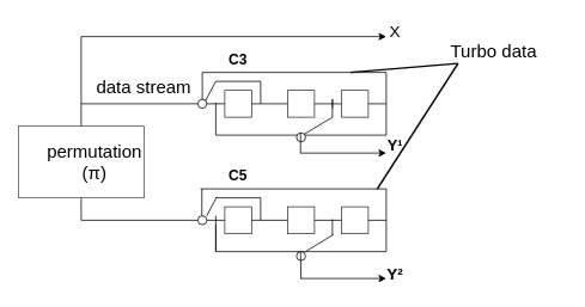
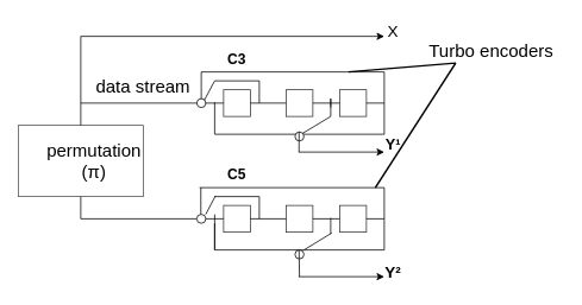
  <mxCell id="0" />
  <mxCell id="1" parent="0" />
  <mxCell id="2" value="" style="rounded=0;whiteSpace=wrap;html=1;opacity=70;" parent="1" vertex="1"><mxGeometry x="20" y="140" width="140" height="80" as="geometry" /></mxCell>
  <mxCell id="3" value="&lt;font style=&quot;font-size: 20px;&quot;&gt;permutation&lt;br&gt;(π)&lt;/font&gt;" style="text;html=1;align=center;verticalAlign=middle;whiteSpace=wrap;rounded=0;" parent="1" vertex="1"><mxGeometry x="60" y="157.5" width="90" height="42.5" as="geometry" /></mxCell>
  <mxCell id="4" value="" style="endArrow=none;html=1;rounded=0;exitX=0.5;exitY=0;exitDx=0;exitDy=0;" parent="1" source="2" edge="1"><mxGeometry width="50" height="50" relative="1" as="geometry"><mxPoint x="150" y="120" as="sourcePoint" /><mxPoint x="90" y="40" as="targetPoint" /></mxGeometry></mxCell>
  <mxCell id="5" value="" style="endArrow=classic;html=1;rounded=0;" parent="1" edge="1"><mxGeometry width="50" height="50" relative="1" as="geometry"><mxPoint x="90" y="40" as="sourcePoint" /><mxPoint x="430" y="40" as="targetPoint" /></mxGeometry></mxCell>
  <mxCell id="6" value="" style="ellipse;whiteSpace=wrap;html=1;aspect=fixed;" parent="1" vertex="1"><mxGeometry x="220" y="110" width="10" height="10" as="geometry" /></mxCell>
  <mxCell id="7" value="" style="whiteSpace=wrap;html=1;aspect=fixed;opacity=80;" parent="1" vertex="1"><mxGeometry x="250" y="100" width="30" height="30" as="geometry" /></mxCell>
  <mxCell id="8" value="" style="whiteSpace=wrap;html=1;aspect=fixed;opacity=80;" parent="1" vertex="1"><mxGeometry x="320" y="100" width="30" height="30" as="geometry" /></mxCell>
  <mxCell id="9" value="" style="whiteSpace=wrap;html=1;aspect=fixed;opacity=80;" parent="1" vertex="1"><mxGeometry x="380" y="100" width="30" height="30" as="geometry" /></mxCell>
  <mxCell id="10" value="" style="whiteSpace=wrap;html=1;aspect=fixed;opacity=80;" parent="1" vertex="1"><mxGeometry x="320" y="230" width="30" height="30" as="geometry" /></mxCell>
  <mxCell id="11" value="" style="whiteSpace=wrap;html=1;aspect=fixed;opacity=80;" parent="1" vertex="1"><mxGeometry x="380" y="230" width="30" height="30" as="geometry" /></mxCell>
  <mxCell id="12" value="" style="whiteSpace=wrap;html=1;aspect=fixed;opacity=80;" parent="1" vertex="1"><mxGeometry x="250" y="230" width="30" height="30" as="geometry" /></mxCell>
  <mxCell id="13" style="edgeStyle=orthogonalEdgeStyle;rounded=0;orthogonalLoop=1;jettySize=auto;html=1;exitX=0;exitY=0.5;exitDx=0;exitDy=0;entryX=0.5;entryY=1;entryDx=0;entryDy=0;endArrow=none;endFill=0;" parent="1" source="14" target="2" edge="1"><mxGeometry relative="1" as="geometry" /></mxCell>
  <mxCell id="14" value="" style="ellipse;whiteSpace=wrap;html=1;aspect=fixed;" parent="1" vertex="1"><mxGeometry x="220" y="240" width="10" height="10" as="geometry" /></mxCell>
  <mxCell id="15" value="" style="endArrow=none;html=1;rounded=0;exitX=1;exitY=0.5;exitDx=0;exitDy=0;entryX=0;entryY=0.5;entryDx=0;entryDy=0;" parent="1" source="6" target="7" edge="1"><mxGeometry width="50" height="50" relative="1" as="geometry"><mxPoint x="230" y="90" as="sourcePoint" /><mxPoint x="280" y="40" as="targetPoint" /></mxGeometry></mxCell>
  <mxCell id="16" value="" style="endArrow=none;html=1;rounded=0;exitX=1;exitY=0.5;exitDx=0;exitDy=0;entryX=0;entryY=0.5;entryDx=0;entryDy=0;" parent="1" source="7" target="8" edge="1"><mxGeometry width="50" height="50" relative="1" as="geometry"><mxPoint x="230" y="90" as="sourcePoint" /><mxPoint x="280" y="40" as="targetPoint" /></mxGeometry></mxCell>
  <mxCell id="17" value="" style="endArrow=none;html=1;rounded=0;exitX=1;exitY=0.5;exitDx=0;exitDy=0;entryX=0;entryY=0.5;entryDx=0;entryDy=0;" parent="1" source="8" target="9" edge="1"><mxGeometry width="50" height="50" relative="1" as="geometry"><mxPoint x="230" y="90" as="sourcePoint" /><mxPoint x="280" y="40" as="targetPoint" /></mxGeometry></mxCell>
  <mxCell id="18" value="" style="endArrow=none;html=1;rounded=0;exitX=1;exitY=0.5;exitDx=0;exitDy=0;entryX=0;entryY=0.5;entryDx=0;entryDy=0;" parent="1" source="14" target="12" edge="1"><mxGeometry width="50" height="50" relative="1" as="geometry"><mxPoint x="230" y="90" as="sourcePoint" /><mxPoint x="280" y="40" as="targetPoint" /><Array as="points" /></mxGeometry></mxCell>
  <mxCell id="19" value="" style="endArrow=none;html=1;rounded=0;exitX=1;exitY=0.5;exitDx=0;exitDy=0;entryX=0;entryY=0.5;entryDx=0;entryDy=0;" parent="1" source="12" target="10" edge="1"><mxGeometry width="50" height="50" relative="1" as="geometry"><mxPoint x="230" y="90" as="sourcePoint" /><mxPoint x="280" y="40" as="targetPoint" /></mxGeometry></mxCell>
  <mxCell id="20" value="" style="endArrow=none;html=1;rounded=0;exitX=1;exitY=0.5;exitDx=0;exitDy=0;entryX=0;entryY=0.5;entryDx=0;entryDy=0;" parent="1" source="10" target="11" edge="1"><mxGeometry width="50" height="50" relative="1" as="geometry"><mxPoint x="230" y="130" as="sourcePoint" /><mxPoint x="280" y="80" as="targetPoint" /></mxGeometry></mxCell>
  <mxCell id="21" value="" style="endArrow=none;html=1;rounded=0;exitX=1;exitY=0.5;exitDx=0;exitDy=0;" parent="1" source="11" edge="1"><mxGeometry width="50" height="50" relative="1" as="geometry"><mxPoint x="360" y="310" as="sourcePoint" /><mxPoint x="430" y="245" as="targetPoint" /></mxGeometry></mxCell>
  <mxCell id="22" value="" style="endArrow=none;html=1;rounded=0;exitX=1;exitY=0.5;exitDx=0;exitDy=0;" parent="1" source="9" edge="1"><mxGeometry width="50" height="50" relative="1" as="geometry"><mxPoint x="230" y="130" as="sourcePoint" /><mxPoint x="430" y="115" as="targetPoint" /></mxGeometry></mxCell>
  <mxCell id="23" value="" style="endArrow=none;html=1;rounded=0;" parent="1" edge="1"><mxGeometry width="50" height="50" relative="1" as="geometry"><mxPoint x="430" y="150" as="sourcePoint" /><mxPoint x="430" y="80" as="targetPoint" /></mxGeometry></mxCell>
  <mxCell id="24" value="" style="endArrow=none;html=1;rounded=0;" parent="1" edge="1"><mxGeometry width="50" height="50" relative="1" as="geometry"><mxPoint x="430" y="280" as="sourcePoint" /><mxPoint x="430" y="210" as="targetPoint" /><Array as="points"><mxPoint x="430" y="257.5" /></Array></mxGeometry></mxCell>
  <mxCell id="25" value="" style="endArrow=none;html=1;rounded=0;" parent="1" edge="1"><mxGeometry width="50" height="50" relative="1" as="geometry"><mxPoint x="225" y="80" as="sourcePoint" /><mxPoint x="430" y="80" as="targetPoint" /></mxGeometry></mxCell>
  <mxCell id="26" value="" style="endArrow=none;html=1;rounded=0;entryX=0.5;entryY=0;entryDx=0;entryDy=0;" parent="1" target="6" edge="1"><mxGeometry width="50" height="50" relative="1" as="geometry"><mxPoint x="225" y="80" as="sourcePoint" /><mxPoint x="280" y="80" as="targetPoint" /></mxGeometry></mxCell>
  <mxCell id="27" value="" style="endArrow=none;html=1;rounded=0;" parent="1" edge="1"><mxGeometry width="50" height="50" relative="1" as="geometry"><mxPoint x="430" y="150" as="sourcePoint" /><mxPoint x="240" y="150" as="targetPoint" /></mxGeometry></mxCell>
  <mxCell id="28" value="" style="endArrow=none;html=1;rounded=0;" parent="1" edge="1"><mxGeometry width="50" height="50" relative="1" as="geometry"><mxPoint x="240" y="150" as="sourcePoint" /><mxPoint x="240" y="114" as="targetPoint" /></mxGeometry></mxCell>
  <mxCell id="29" value="" style="endArrow=none;html=1;rounded=0;" parent="1" edge="1"><mxGeometry width="50" height="50" relative="1" as="geometry"><mxPoint x="223" y="210" as="sourcePoint" /><mxPoint x="430" y="210" as="targetPoint" /></mxGeometry></mxCell>
  <mxCell id="30" value="" style="endArrow=none;html=1;rounded=0;entryX=0.5;entryY=0;entryDx=0;entryDy=0;" parent="1" edge="1"><mxGeometry width="50" height="50" relative="1" as="geometry"><mxPoint x="224.5" y="210" as="sourcePoint" /><mxPoint x="224.5" y="240" as="targetPoint" /></mxGeometry></mxCell>
  <mxCell id="31" value="" style="endArrow=none;html=1;rounded=0;" parent="1" edge="1"><mxGeometry width="50" height="50" relative="1" as="geometry"><mxPoint x="430" y="280" as="sourcePoint" /><mxPoint x="240" y="280" as="targetPoint" /></mxGeometry></mxCell>
  <mxCell id="32" value="" style="ellipse;whiteSpace=wrap;html=1;aspect=fixed;" parent="1" vertex="1"><mxGeometry x="330" y="280" width="10" height="10" as="geometry" /></mxCell>
  <mxCell id="33" value="" style="ellipse;whiteSpace=wrap;html=1;aspect=fixed;" parent="1" vertex="1"><mxGeometry x="330" y="147.5" width="10" height="10" as="geometry" /></mxCell>
  <mxCell id="34" value="&lt;font style=&quot;font-size: 20px;&quot;&gt;data stream&lt;/font&gt;" style="text;html=1;align=center;verticalAlign=middle;whiteSpace=wrap;rounded=0;" parent="1" vertex="1"><mxGeometry x="100" y="80" width="120" height="30" as="geometry" /></mxCell>
  <mxCell id="35" value="" style="endArrow=none;html=1;rounded=0;" parent="1" edge="1"><mxGeometry width="50" height="50" relative="1" as="geometry"><mxPoint x="290" y="115" as="sourcePoint" /><mxPoint x="290" y="90" as="targetPoint" /></mxGeometry></mxCell>
  <mxCell id="36" value="" style="endArrow=none;html=1;rounded=0;" parent="1" edge="1"><mxGeometry width="50" height="50" relative="1" as="geometry"><mxPoint x="240" y="90" as="sourcePoint" /><mxPoint x="290" y="90" as="targetPoint" /></mxGeometry></mxCell>
  <mxCell id="37" value="" style="endArrow=none;html=1;rounded=0;" parent="1" edge="1"><mxGeometry width="50" height="50" relative="1" as="geometry"><mxPoint x="290" y="245" as="sourcePoint" /><mxPoint x="290" y="220" as="targetPoint" /></mxGeometry></mxCell>
  <mxCell id="38" value="" style="endArrow=none;html=1;rounded=0;" parent="1" edge="1"><mxGeometry width="50" height="50" relative="1" as="geometry"><mxPoint x="240" y="220" as="sourcePoint" /><mxPoint x="290" y="220" as="targetPoint" /></mxGeometry></mxCell>
  <mxCell id="39" value="" style="endArrow=none;html=1;rounded=0;exitX=1;exitY=0;exitDx=0;exitDy=0;" parent="1" source="6" edge="1"><mxGeometry width="50" height="50" relative="1" as="geometry"><mxPoint x="230" y="130" as="sourcePoint" /><mxPoint x="240" y="90" as="targetPoint" /></mxGeometry></mxCell>
  <mxCell id="40" value="" style="endArrow=none;html=1;rounded=0;" parent="1" edge="1"><mxGeometry width="50" height="50" relative="1" as="geometry"><mxPoint x="230" y="240" as="sourcePoint" /><mxPoint x="241" y="219" as="targetPoint" /></mxGeometry></mxCell>
  <mxCell id="41" value="" style="endArrow=none;html=1;rounded=0;endSize=12;jumpSize=2;startSize=5;" parent="1" edge="1"><mxGeometry width="50" height="50" relative="1" as="geometry"><mxPoint x="370" y="130" as="sourcePoint" /><mxPoint x="370" y="120" as="targetPoint" /><Array as="points"><mxPoint x="370" y="120" /><mxPoint x="370" y="110" /></Array></mxGeometry></mxCell>
  <mxCell id="42" value="" style="endArrow=none;html=1;rounded=0;" parent="1" edge="1"><mxGeometry width="50" height="50" relative="1" as="geometry"><mxPoint x="370" y="262" as="sourcePoint" /><mxPoint x="370" y="244" as="targetPoint" /></mxGeometry></mxCell>
  <mxCell id="43" value="" style="endArrow=none;html=1;rounded=0;exitX=1;exitY=0;exitDx=0;exitDy=0;" parent="1" source="33" edge="1"><mxGeometry width="50" height="50" relative="1" as="geometry"><mxPoint x="230" y="130" as="sourcePoint" /><mxPoint x="370" y="130" as="targetPoint" /></mxGeometry></mxCell>
  <mxCell id="44" value="" style="endArrow=none;html=1;rounded=0;exitX=1;exitY=0;exitDx=0;exitDy=0;" parent="1" edge="1"><mxGeometry width="50" height="50" relative="1" as="geometry"><mxPoint x="340" y="280" as="sourcePoint" /><mxPoint x="371" y="261" as="targetPoint" /></mxGeometry></mxCell>
  <mxCell id="45" value="" style="endArrow=none;html=1;rounded=0;" parent="1" edge="1"><mxGeometry width="50" height="50" relative="1" as="geometry"><mxPoint x="334.5" y="170" as="sourcePoint" /><mxPoint x="334.5" y="147" as="targetPoint" /></mxGeometry></mxCell>
  <mxCell id="46" value="" style="endArrow=none;html=1;rounded=0;" parent="1" edge="1"><mxGeometry width="50" height="50" relative="1" as="geometry"><mxPoint x="335" y="310" as="sourcePoint" /><mxPoint x="334.5" y="280" as="targetPoint" /></mxGeometry></mxCell>
  <mxCell id="47" value="" style="endArrow=classic;html=1;rounded=0;" parent="1" edge="1"><mxGeometry width="50" height="50" relative="1" as="geometry"><mxPoint x="334" y="170" as="sourcePoint" /><mxPoint x="430" y="170" as="targetPoint" /></mxGeometry></mxCell>
  <mxCell id="48" value="" style="endArrow=classic;html=1;rounded=0;" parent="1" edge="1"><mxGeometry width="50" height="50" relative="1" as="geometry"><mxPoint x="334" y="310" as="sourcePoint" /><mxPoint x="430" y="310" as="targetPoint" /></mxGeometry></mxCell>
  <mxCell id="49" value="&lt;font style=&quot;font-size: 18px;&quot;&gt;X&lt;/font&gt;" style="text;html=1;align=center;verticalAlign=middle;whiteSpace=wrap;rounded=0;fontSize=18;" parent="1" vertex="1"><mxGeometry x="410" y="20" width="60" height="30" as="geometry" /></mxCell>
  <mxCell id="50" value="&lt;span style=&quot;font-size: 16px;&quot;&gt;&lt;b style=&quot;font-size: 16px;&quot;&gt;C3&lt;/b&gt;&lt;/span&gt;" style="text;html=1;align=center;verticalAlign=middle;whiteSpace=wrap;rounded=0;fontSize=16;" parent="1" vertex="1"><mxGeometry x="235" y="50" width="60" height="30" as="geometry" /></mxCell>
  <mxCell id="51" value="&lt;font style=&quot;font-size: 16px;&quot;&gt;&lt;b style=&quot;font-size: 16px;&quot;&gt;C5&lt;/b&gt;&lt;/font&gt;" style="text;html=1;align=center;verticalAlign=middle;whiteSpace=wrap;rounded=0;fontSize=16;" parent="1" vertex="1"><mxGeometry x="235" y="180" width="60" height="30" as="geometry" /></mxCell>
  <mxCell id="52" value="&lt;b style=&quot;font-size: 17px;&quot;&gt;&lt;font style=&quot;font-size: 17px;&quot;&gt;Y¹&lt;/font&gt;&lt;/b&gt;" style="text;html=1;align=center;verticalAlign=middle;whiteSpace=wrap;rounded=0;fontSize=17;" parent="1" vertex="1"><mxGeometry x="410" y="147.5" width="60" height="30" as="geometry" /></mxCell>
  <mxCell id="53" value="&lt;font style=&quot;font-size: 18px;&quot;&gt;&lt;b style=&quot;font-size: 18px;&quot;&gt;Y²&lt;/b&gt;&lt;/font&gt;" style="text;html=1;align=center;verticalAlign=middle;whiteSpace=wrap;rounded=0;fontSize=18;" parent="1" vertex="1"><mxGeometry x="410" y="290" width="60" height="30" as="geometry" /></mxCell>
  <mxCell id="54" value="" style="endArrow=none;html=1;rounded=0;strokeWidth=2;" parent="1" edge="1"><mxGeometry width="50" height="50" relative="1" as="geometry"><mxPoint x="390" y="80" as="sourcePoint" /><mxPoint x="510" y="70" as="targetPoint" /></mxGeometry></mxCell>
  <mxCell id="55" value="" style="endArrow=none;html=1;rounded=0;strokeWidth=2;" parent="1" edge="1"><mxGeometry width="50" height="50" relative="1" as="geometry"><mxPoint x="420" y="210" as="sourcePoint" /><mxPoint x="510" y="70" as="targetPoint" /></mxGeometry></mxCell>
- <mxCell id="56" value="&lt;font style=&quot;font-size: 20px;&quot;&gt;Turbo data&lt;/font&gt;" style="text;html=1;align=center;verticalAlign=middle;whiteSpace=wrap;rounded=0;fontSize=16;" parent="1" vertex="1"><mxGeometry x="470" y="40" width="160" height="30" as="geometry" /></mxCell>
+ <mxCell id="56" value="&lt;font style=&quot;font-size: 20px;&quot;&gt;Turbo encoders&lt;/font&gt;" style="text;html=1;align=center;verticalAlign=middle;whiteSpace=wrap;rounded=0;fontSize=16;" parent="1" vertex="1"><mxGeometry x="470" y="40" width="160" height="30" as="geometry" /></mxCell>
  <mxCell id="57" value="" style="endArrow=none;html=1;rounded=0;entryX=0;entryY=0.5;entryDx=0;entryDy=0;" parent="1" target="6" edge="1"><mxGeometry width="50" height="50" relative="1" as="geometry"><mxPoint x="90" y="115" as="sourcePoint" /><mxPoint x="10" y="270" as="targetPoint" /></mxGeometry></mxCell>
  <mxCell id="58" value="" style="endArrow=none;html=1;rounded=0;" parent="1" edge="1"><mxGeometry width="50" height="50" relative="1" as="geometry"><mxPoint x="240" y="250" as="sourcePoint" /><mxPoint x="240" y="240" as="targetPoint" /><Array as="points"><mxPoint x="240" y="280" /></Array></mxGeometry></mxCell>
